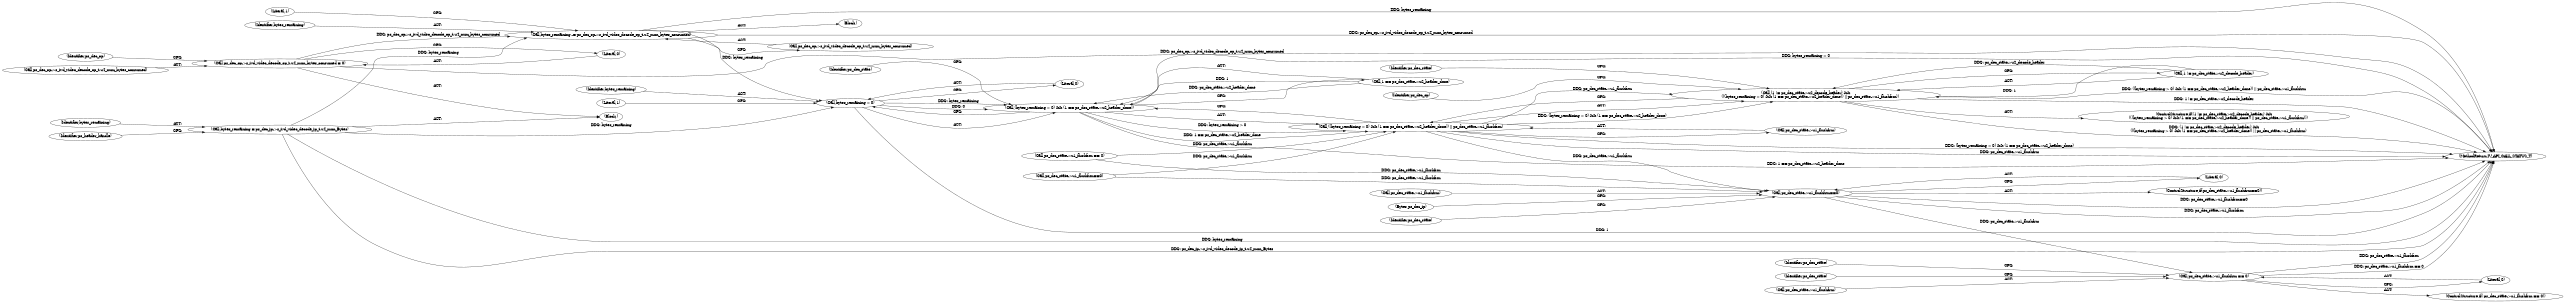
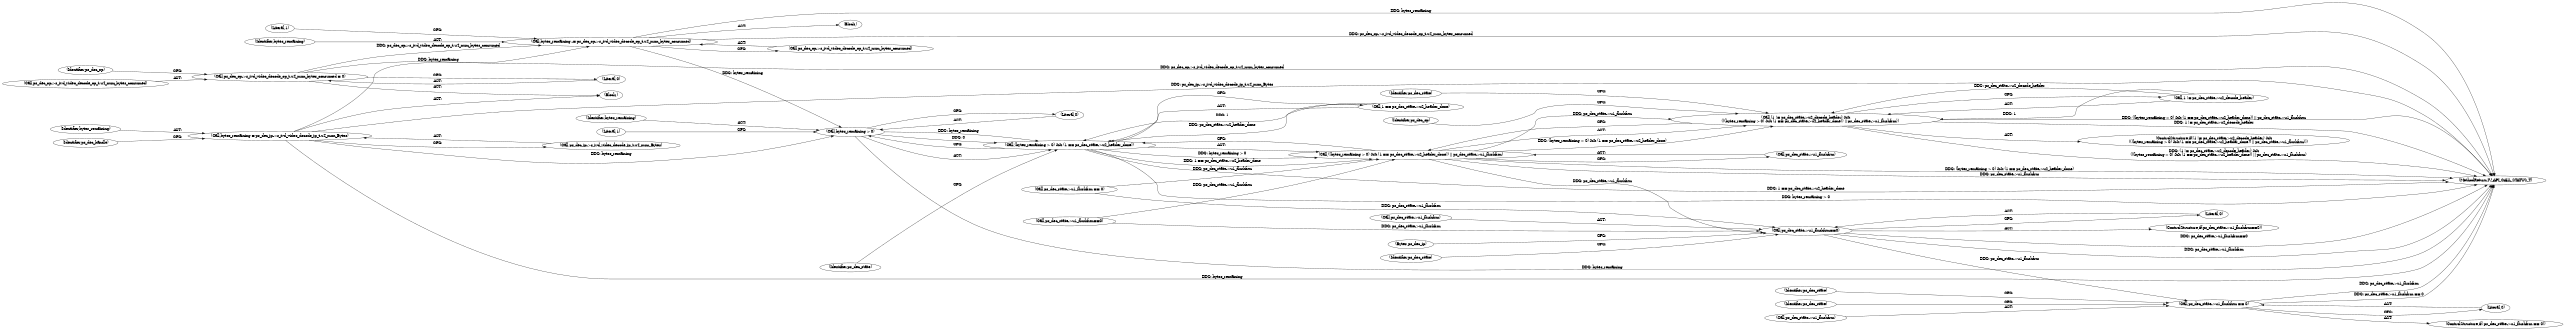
  digraph {
    fontname="DejaVu Serif"
    rankdir=LR
    node [fontname="DejaVu Serif"]
    edge [fontname="DejaVu Serif"]
    n1 [label="(Call,bytes_remaining -= ps_dec_op->s_ivd_video_decode_op_t.u4_num_bytes_consumed)"]
    n2 [label="(Call,bytes_remaining > 0)"]
    n3 [label="(Block,)"]
    n4 [label="(Call,ps_dec_op->s_ivd_video_decode_op_t.u4_num_bytes_consumed)"]
    n5 [label="(MethodReturn,IV_API_CALL_STATUS_T)"]
    n6 [label="(Call,(bytes_remaining > 0) && (1 == ps_dec_state->u2_header_done))"]
    n7 [label="(Literal,0)"]
    n8 [label="(Call,ps_dec_op->s_ivd_video_decode_op_t.u4_num_bytes_consumed = 0)"]
    n9 [label="(Literal,0)"]
    n10 [label="(Block,)"]
    n11 [label="(Call,bytes_remaining = ps_dec_ip->s_ivd_video_decode_ip_t.u4_num_Bytes)"]
+   n12 [label="(Call,ps_dec_ip->s_ivd_video_decode_ip_t.u4_num_Bytes)"]
    n13 [label="(Call,((bytes_remaining > 0) && (1 == ps_dec_state->u2_header_done)) || ps_dec_state->u1_flushfrm)"]
    n14 [label="(Call,1 == ps_dec_state->u2_header_done)"]
    n15 [label="(Call,(1 != ps_dec_state->u2_decode_header) &&\n        (((bytes_remaining > 0) && (1 == ps_dec_state->u2_header_done)) || ps_dec_state->u1_flushfrm))"]
    n16 [label="(Call,ps_dec_state->u1_flushfrm==0)"]
    n17 [label="(Call,ps_dec_state->u1_flushfrm)"]
    n18 [label="(ControlStructure,if((1 != ps_dec_state->u2_decode_header) &&\n        (((bytes_remaining > 0) && (1 == ps_dec_state->u2_header_done)) || ps_dec_state->u1_flushfrm)))"]
    n19 [label="(Call,1 != ps_dec_state->u2_decode_header)"]
    n20 [label="(Call,ps_dec_state->u1_flushfrm == 0)"]
    n21 [label="(Literal,0)"]
    n22 [label="(ControlStructure,if(ps_dec_state->u1_flushfrm==0))"]
    n23 [label="(Literal,0)"]
    n24 [label="(ControlStructure,if( ps_dec_state->u1_flushfrm == 0))"]
    n25 [label="(Literal,1)"]
    n26 [label="(Call,ps_dec_state->u1_flushfrm)"]
    n27 [label="(Call,ps_dec_state->u1_flushfrm)"]
    n28 [label="(Identifier,ps_dec_state)"]
    n29 [label="(Identifier,bytes_remaining)"]
    n30 [label="(Identifier,bytes_remaining)"]
    n31 [label="(Identifier,bytes_remaining)"]
    n32 [label="(Identifier,ps_dec_state)"]
    n33 [label="(Call,ps_dec_state->u1_flushfrm == 0)"]
    n34 [label="(Identifier,ps_dec_op)"]
    n35 [label="(Identifier,ps_dec_op)"]
    n36 [label="(Literal,1)"]
-   n37 [label="(Identifier,ps_header_handle)"]
+   n37 [label="(Identifier,ps_dec_handle)"]
    n38 [label="(Call,ps_dec_op->s_ivd_video_decode_op_t.u4_num_bytes_consumed)"]
    n39 [label="(Identifier,ps_dec_state)"]
    n40 [label="(Call,ps_dec_state->u1_flushfrm==0)"]
    n41 [label="(Identifier,ps_dec_state)"]
    n42 [label="(Bytes,ps_dec_ip)"]
    n43 [label="(Identifier,ps_dec_state)"]
    n1 -> n2 [label="DDG: bytes_remaining"]
    n1 -> n3 [label="AST: "]
    n1 -> n4 [label="CFG: "]
    n1 -> n5 [label="DDG: bytes_remaining"]
    n1 -> n5 [label="DDG: ps_dec_op->s_ivd_video_decode_op_t.u4_num_bytes_consumed"]
-   n2 -> n5 [label="DDG: 1"]
+   n2 -> n5 [label="DDG: bytes_remaining"]
    n2 -> n6 [label="AST: "]
    n2 -> n6 [label="DDG: bytes_remaining"]
    n2 -> n6 [label="DDG: 0"]
    n2 -> n7 [label="CFG: "]
    n4 -> n1 [label="AST: "]
    n6 -> n2 [label="CFG: "]
    n6 -> n5 [label="DDG: bytes_remaining > 0"]
    n6 -> n5 [label="DDG: 1 == ps_dec_state->u2_header_done"]
    n6 -> n13 [label="AST: "]
    n6 -> n13 [label="DDG: bytes_remaining > 0"]
    n6 -> n13 [label="DDG: 1 == ps_dec_state->u2_header_done"]
    n6 -> n14 [label="CFG: "]
    n7 -> n2 [label="AST: "]
    n8 -> n1 [label="DDG: ps_dec_op->s_ivd_video_decode_op_t.u4_num_bytes_consumed"]
    n8 -> n5 [label="DDG: ps_dec_op->s_ivd_video_decode_op_t.u4_num_bytes_consumed"]
    n8 -> n9 [label="CFG: "]
    n8 -> n10 [label="AST: "]
    n9 -> n8 [label="AST: "]
    n11 -> n1 [label="DDG: bytes_remaining"]
    n11 -> n2 [label="DDG: bytes_remaining"]
    n11 -> n5 [label="DDG: ps_dec_ip->s_ivd_video_decode_ip_t.u4_num_Bytes"]
    n11 -> n5 [label="DDG: bytes_remaining"]
    n11 -> n10 [label="AST: "]
+   n11 -> n12 [label="CFG: "]
+   n12 -> n11 [label="AST: "]
    n13 -> n5 [label="DDG: (bytes_remaining > 0) && (1 == ps_dec_state->u2_header_done)"]
    n13 -> n5 [label="DDG: ps_dec_state->u1_flushfrm"]
    n13 -> n6 [label="CFG: "]
    n13 -> n15 [label="AST: "]
    n13 -> n15 [label="DDG: (bytes_remaining > 0) && (1 == ps_dec_state->u2_header_done)"]
    n13 -> n15 [label="DDG: ps_dec_state->u1_flushfrm"]
    n13 -> n16 [label="DDG: ps_dec_state->u1_flushfrm"]
    n13 -> n17 [label="CFG: "]
    n14 -> n6 [label="AST: "]
    n14 -> n6 [label="DDG: 1"]
    n14 -> n6 [label="DDG: ps_dec_state->u2_header_done"]
    n15 -> n5 [label="DDG: ((bytes_remaining > 0) && (1 == ps_dec_state->u2_header_done)) || ps_dec_state->u1_flushfrm"]
    n15 -> n5 [label="DDG: 1 != ps_dec_state->u2_decode_header"]
    n15 -> n5 [label="DDG: (1 != ps_dec_state->u2_decode_header) &&\n        (((bytes_remaining > 0) && (1 == ps_dec_state->u2_header_done)) || ps_dec_state->u1_flushfrm)"]
    n15 -> n13 [label="CFG: "]
    n15 -> n18 [label="AST: "]
    n15 -> n19 [label="CFG: "]
    n16 -> n5 [label="DDG: ps_dec_state->u1_flushfrm==0"]
    n16 -> n5 [label="DDG: ps_dec_state->u1_flushfrm"]
    n16 -> n20 [label="DDG: ps_dec_state->u1_flushfrm"]
    n16 -> n21 [label="CFG: "]
    n16 -> n22 [label="AST: "]
    n17 -> n13 [label="AST: "]
    n19 -> n15 [label="AST: "]
    n19 -> n15 [label="DDG: 1"]
    n19 -> n15 [label="DDG: ps_dec_state->u2_decode_header"]
    n20 -> n5 [label="DDG: ps_dec_state->u1_flushfrm"]
    n20 -> n5 [label="DDG: ps_dec_state->u1_flushfrm == 0"]
    n20 -> n23 [label="CFG: "]
    n20 -> n24 [label="AST: "]
    n21 -> n16 [label="AST: "]
    n23 -> n20 [label="AST: "]
    n25 -> n1 [label="CFG: "]
    n26 -> n16 [label="AST: "]
    n27 -> n20 [label="AST: "]
    n28 -> n6 [label="CFG: "]
    n29 -> n11 [label="AST: "]
    n30 -> n2 [label="AST: "]
    n31 -> n1 [label="AST: "]
    n32 -> n15 [label="CFG: "]
    n33 -> n13 [label="DDG: ps_dec_state->u1_flushfrm"]
    n33 -> n16 [label="DDG: ps_dec_state->u1_flushfrm"]
    n34 -> n8 [label="CFG: "]
    n35 -> n15 [label="CFG: "]
    n36 -> n2 [label="CFG: "]
    n37 -> n11 [label="CFG: "]
    n38 -> n8 [label="AST: "]
    n39 -> n20 [label="CFG: "]
    n40 -> n13 [label="DDG: ps_dec_state->u1_flushfrm"]
    n40 -> n16 [label="DDG: ps_dec_state->u1_flushfrm"]
    n41 -> n20 [label="CFG: "]
    n42 -> n16 [label="CFG: "]
    n43 -> n16 [label="CFG: "]
  }
